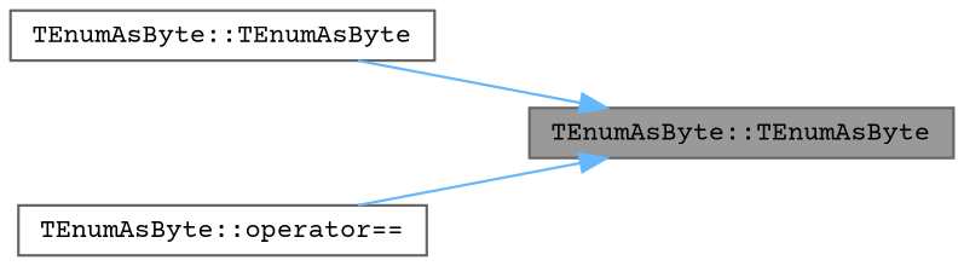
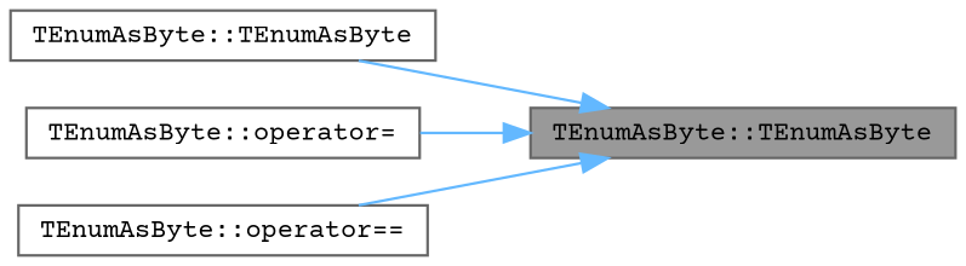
  digraph {
    rankdir=RL
    fontname="Courier Prime"
    node [color=grey40 fillcolor=white fontname="Courier Prime" fontsize=10 shape=box style=filled]
    edge [color=steelblue1 dir=back fontname="Courier Prime" fontsize=10 labelfontname=Helvetica labelfontsize=10 style=solid]
    n1 [color=gray40 fillcolor=grey60 fontcolor=black height=0.2 label="TEnumAsByte::TEnumAsByte" width=0.4]
    n2 [height=0.2 label="TEnumAsByte::TEnumAsByte" width=0.4]
+   n3 [height=0.2 label="TEnumAsByte::operator=" width=0.4]
    n4 [height=0.2 label="TEnumAsByte::operator==" width=0.4]
    n1 -> n2
+   n1 -> n3
    n1 -> n4
  }
